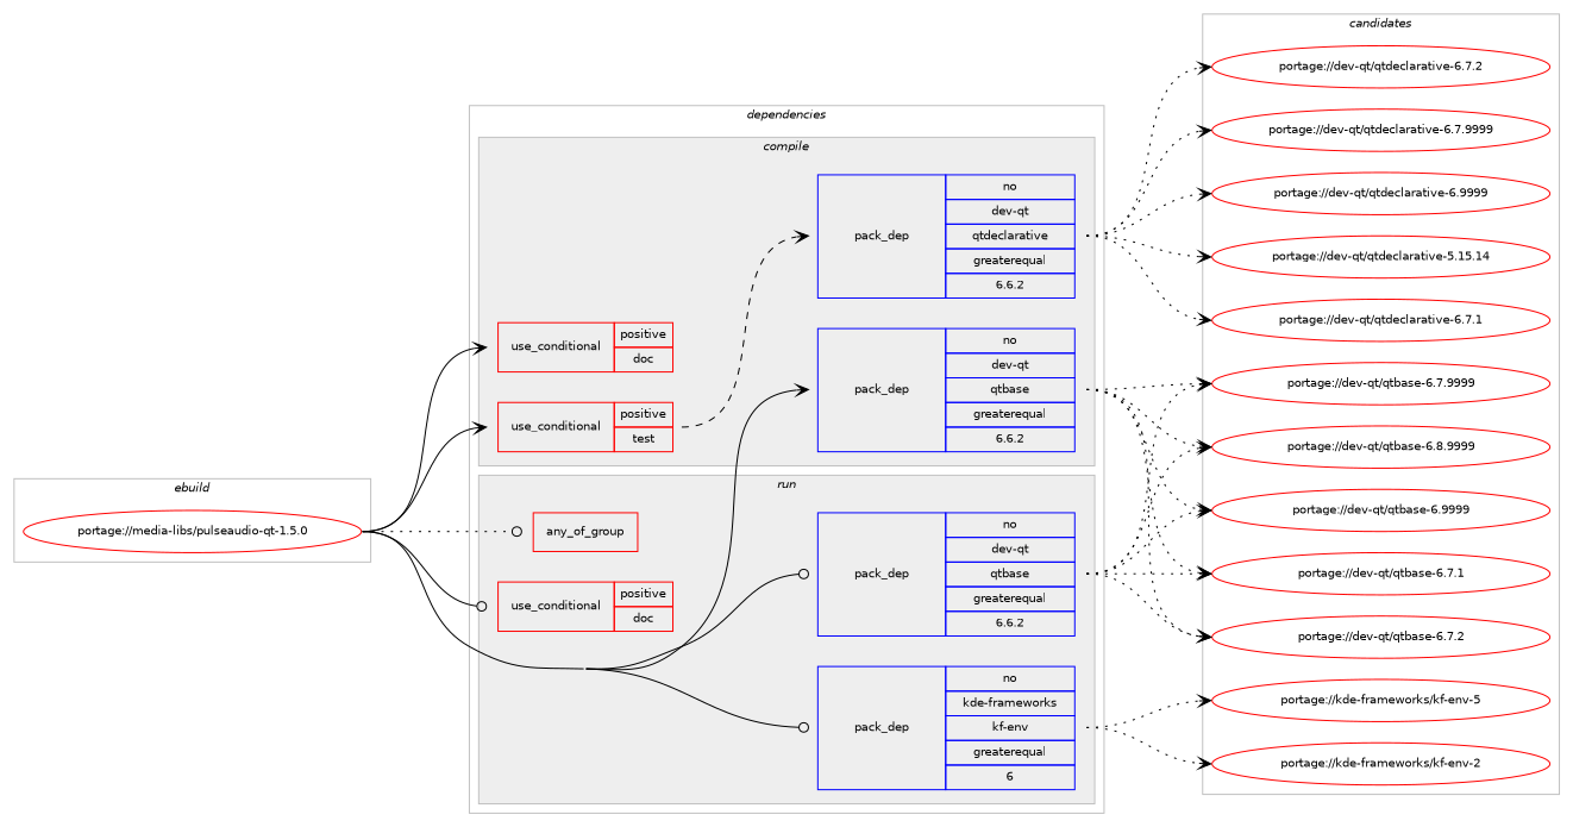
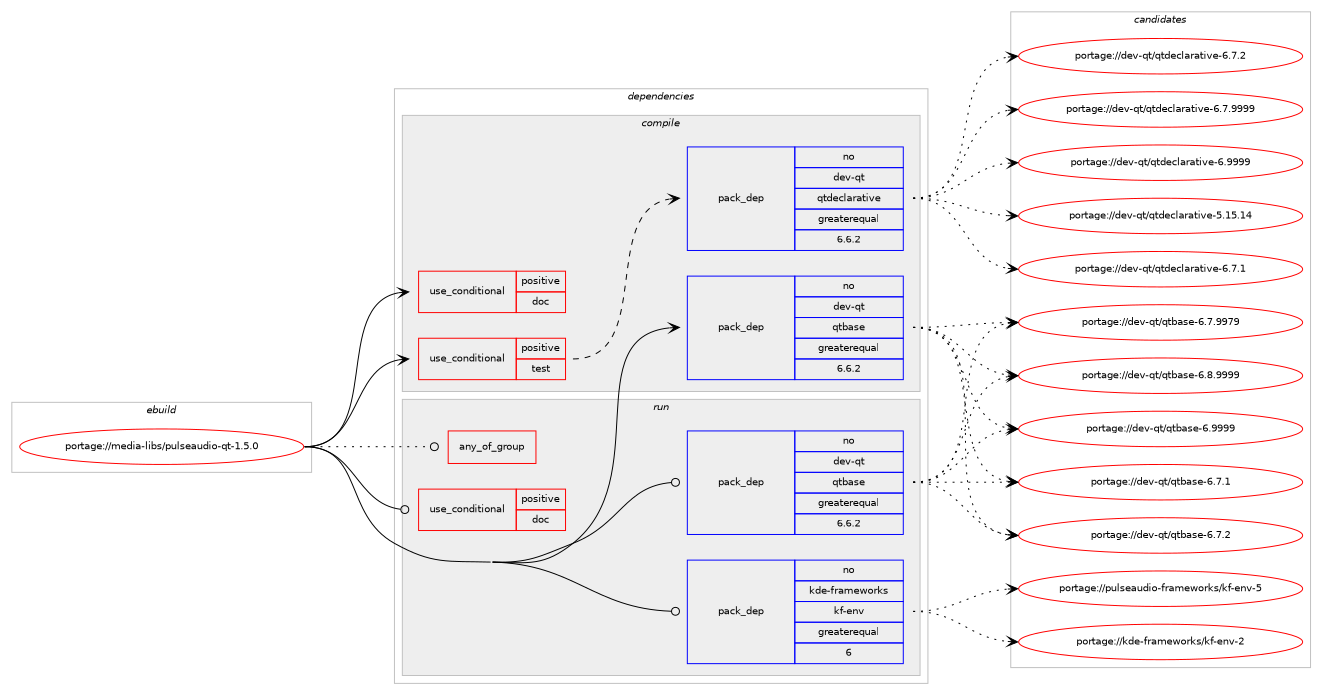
  digraph {
    compound=true
    concentrate=true
    fontname=Helvetica
    fontsize=10
    newrank=true
    rankdir=LR
    ranksep=1.5
    node [color=red fontname=Helvetica fontsize=10]
    edge [arrowhead=vee headport=w style=dotted tailport=e weight=100]
    n1 [label="portage://media-libs/pulseaudio-qt-1.5.0" width=4]
    n2 [label=<<TABLE BORDER="0" CELLBORDER="1" CELLSPACING="0" CELLPADDING="4"><TR><TD ROWSPAN="3" CELLPADDING="10">use_conditional</TD></TR><TR><TD>positive</TD></TR><TR><TD>doc</TD></TR></TABLE>> shape=none]
    n3 [color=blue label=<<TABLE BORDER="0" CELLBORDER="1" CELLSPACING="0" CELLPADDING="4" WIDTH="220"><TR><TD ROWSPAN="6" CELLPADDING="30">pack_dep</TD></TR><TR><TD WIDTH="110">no</TD></TR><TR><TD>dev-qt</TD></TR><TR><TD>qtdeclarative</TD></TR><TR><TD>greaterequal</TD></TR><TR><TD>6.6.2</TD></TR></TABLE>> shape=none]
    n4 [label=<<TABLE BORDER="0" CELLBORDER="1" CELLSPACING="0" CELLPADDING="4"><TR><TD ROWSPAN="3" CELLPADDING="10">use_conditional</TD></TR><TR><TD>positive</TD></TR><TR><TD>test</TD></TR></TABLE>> shape=none]
    n5 [color=blue label=<<TABLE BORDER="0" CELLBORDER="1" CELLSPACING="0" CELLPADDING="4" WIDTH="220"><TR><TD ROWSPAN="6" CELLPADDING="30">pack_dep</TD></TR><TR><TD WIDTH="110">no</TD></TR><TR><TD>dev-qt</TD></TR><TR><TD>qtbase</TD></TR><TR><TD>greaterequal</TD></TR><TR><TD>6.6.2</TD></TR></TABLE>> shape=none]
    n6 [label=<<TABLE BORDER="0" CELLBORDER="1" CELLSPACING="0" CELLPADDING="4"><TR><TD CELLPADDING="10">any_of_group</TD></TR></TABLE>> shape=none]
    n7 [label=<<TABLE BORDER="0" CELLBORDER="1" CELLSPACING="0" CELLPADDING="4"><TR><TD ROWSPAN="3" CELLPADDING="10">use_conditional</TD></TR><TR><TD>positive</TD></TR><TR><TD>doc</TD></TR></TABLE>> shape=none]
    n8 [color=blue label=<<TABLE BORDER="0" CELLBORDER="1" CELLSPACING="0" CELLPADDING="4" WIDTH="220"><TR><TD ROWSPAN="6" CELLPADDING="30">pack_dep</TD></TR><TR><TD WIDTH="110">no</TD></TR><TR><TD>dev-qt</TD></TR><TR><TD>qtbase</TD></TR><TR><TD>greaterequal</TD></TR><TR><TD>6.6.2</TD></TR></TABLE>> shape=none]
    n9 [color=blue label=<<TABLE BORDER="0" CELLBORDER="1" CELLSPACING="0" CELLPADDING="4" WIDTH="220"><TR><TD ROWSPAN="6" CELLPADDING="30">pack_dep</TD></TR><TR><TD WIDTH="110">no</TD></TR><TR><TD>kde-frameworks</TD></TR><TR><TD>kf-env</TD></TR><TR><TD>greaterequal</TD></TR><TR><TD>6</TD></TR></TABLE>> shape=none]
    n10 [label="portage://dev-qt/qtdeclarative-5.15.14" width=4]
    n11 [label="portage://dev-qt/qtdeclarative-6.7.1" width=4]
    n12 [label="portage://dev-qt/qtdeclarative-6.7.2" width=4]
    n13 [label="portage://dev-qt/qtdeclarative-6.7.9999" width=4]
    n14 [label="portage://dev-qt/qtdeclarative-6.9999" width=4]
    n15 [label="portage://dev-qt/qtbase-6.7.1" width=4]
    n16 [label="portage://dev-qt/qtbase-6.7.2" width=4]
-   n17 [label="portage://dev-qt/qtbase-6.7.9999" width=4]
+   n17 [label="portage://dev-qt/qtbase-6.7.9979" width=4]
    n18 [label="portage://dev-qt/qtbase-6.8.9999" width=4]
    n19 [label="portage://dev-qt/qtbase-6.9999" width=4]
-   n20 [label="portage://kde-frameworks/kf-env-5" width=4]
+   n20 [label="portage://pulseaudio-frameworks/kf-env-5" width=4]
    n21 [label="portage://kde-frameworks/kf-env-2" width=4]
    subgraph cluster_1 {
      color=gray
      label=<<i>ebuild</i>>
      rank=same
      n1
    }
    subgraph cluster_2 {
      color=gray
      label=<<i>dependencies</i>>
      subgraph cluster_3 {
        color=gray
        fillcolor="#eeeeee"
        label=<<i>compile</i>>
        style=filled
        subgraph sub_4 {
          color=gray
          fillcolor="#eeeeee"
          label=<<i>compile</i>>
          style=filled
          n2
        }
        subgraph sub_5 {
          color=gray
          fillcolor="#eeeeee"
          label=<<i>compile</i>>
          style=filled
          n4
          subgraph sub_6 {
            color=gray
            fillcolor="#eeeeee"
            label=<<i>compile</i>>
            style=filled
            n3
          }
        }
        subgraph sub_7 {
          color=gray
          fillcolor="#eeeeee"
          label=<<i>compile</i>>
          style=filled
          n5
        }
      }
      subgraph cluster_8 {
        color=gray
        fillcolor="#eeeeee"
        label=<<i>compile and run</i>>
        style=filled
      }
      subgraph cluster_9 {
        color=gray
        fillcolor="#eeeeee"
        label=<<i>run</i>>
        style=filled
        subgraph sub_10 {
          color=gray
          fillcolor="#eeeeee"
          label=<<i>run</i>>
          style=filled
          n6
        }
        subgraph sub_11 {
          color=gray
          fillcolor="#eeeeee"
          label=<<i>run</i>>
          style=filled
          n7
        }
        subgraph sub_12 {
          color=gray
          fillcolor="#eeeeee"
          label=<<i>run</i>>
          style=filled
          n8
        }
        subgraph sub_13 {
          color=gray
          fillcolor="#eeeeee"
          label=<<i>run</i>>
          style=filled
          n9
        }
      }
    }
    subgraph cluster_14 {
      color=gray
      label=<<i>candidates</i>>
      rank=same
      subgraph sub_15 {
        color=black
        label=<<i>candidates</i>>
        nodesep=1
        rank=same
        n10
        n11
        n12
        n13
        n14
      }
      subgraph sub_16 {
        color=black
        label=<<i>candidates</i>>
        nodesep=1
        rank=same
        n15
        n16
        n17
        n18
        n19
      }
      subgraph sub_17 {
        color=black
        label=<<i>candidates</i>>
        nodesep=1
        rank=same
        n15
        n16
        n17
        n18
        n19
      }
      subgraph sub_18 {
        color=black
        label=<<i>candidates</i>>
        nodesep=1
        rank=same
        n20
        n21
      }
    }
    n1 -> n2 [style=solid weight=20]
    n1 -> n4 [style=solid weight=20]
    n1 -> n5 [style=solid weight=20]
    n1 -> n6 [arrowhead=odot weight=20]
    n1 -> n7 [arrowhead=odot style=solid weight=20]
    n1 -> n8 [arrowhead=odot style=solid weight=20]
    n1 -> n9 [arrowhead=odot style=solid weight=20]
    n3 -> n10
    n3 -> n11
    n3 -> n12
    n3 -> n13
    n3 -> n14
    n4 -> n3 [style=dashed weight=20]
    n5 -> n15
    n5 -> n16
    n5 -> n17
    n5 -> n18
    n5 -> n19
    n8 -> n15
    n8 -> n16
    n8 -> n17
    n8 -> n18
    n8 -> n19
    n9 -> n20
    n9 -> n21
  }
